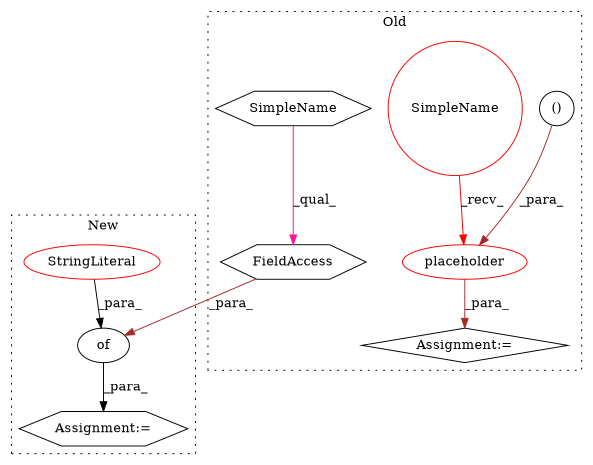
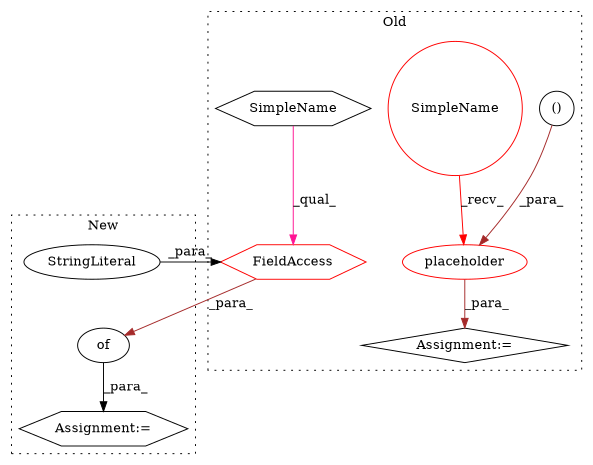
  digraph {
    node [a=32 color=black l=1 s=2844 shape=ellipse]
    edge [color=brown]
    n1 [color=red l="12,1" label=placeholder s="2832,2899"]
    n2 [a=7 label="Assignment:=" s=2820 shape=diamond]
-   n3 [a=22 l=18 label=FieldAccess shape=hexagon]
+   n3 [a=22 color=red l=18 label=FieldAccess shape=hexagon]
    n4 [a=106 l=18 label="()" s=2868 shape=circle]
    n5 [a=42 color=red l=10 label=SimpleName s=2821 shape=circle]
    n6 [a=42 l=10 label=SimpleName shape=hexagon]
    n7 [l="3,1" label=of s="2159,2761"]
-   n8 [a=45 color=red l=19 label=StringLiteral s=2351]
+   n8 [a=45 l=19 label=StringLiteral s=2351]
    n9 [a=7 label="Assignment:=" s=2154 shape=hexagon]
    subgraph cluster_1 {
      label=Old
      style=dotted
      n1
      n2
      n3
      n4
      n5
      n6
    }
    subgraph cluster_2 {
      label=New
      style=dotted
      n7
      n8
      n9
    }
    n1 -> n2 [label=_para_]
    n3 -> n7 [label=_para_]
    n4 -> n1 [label=_para_]
    n5 -> n1 [color=red label=_recv_]
    n6 -> n3 [color=deeppink label=_qual_]
    n7 -> n9 [color=black label=_para_]
-   n8 -> n7 [color=black label=_para_]
+   n8 -> n3 [color=black label=_para_]
  }
